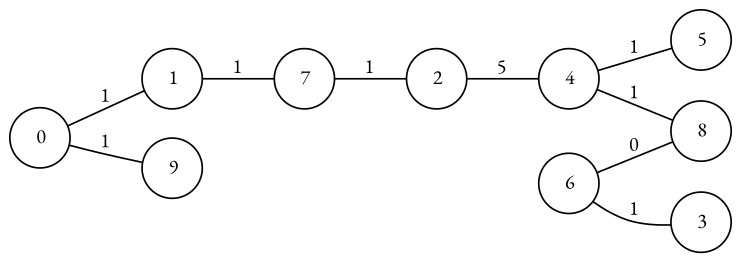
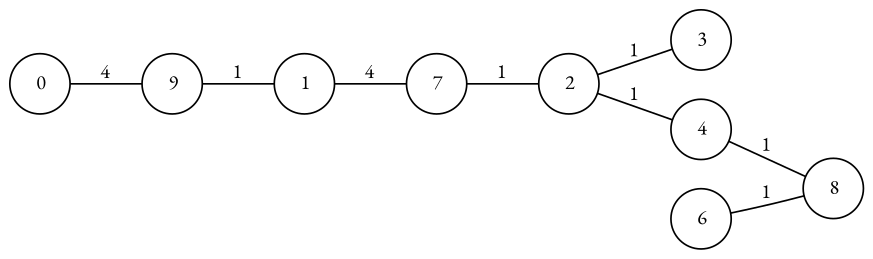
  graph {
    fixedsize="true;"
    fontname="EB Garamond"
    rankdir=LR
    node [color=black fontname="EB Garamond" fontsize=12 hight=.12 shape=circle]
    edge [fontname="EB Garamond" fontsize=12]
    n1 [label=" 0" width=.12]
    n2 [label=" 1" width=.12]
    n3 [label=" 9" width=.12]
    n4 [label=" 7" width=.12]
    n5 [label=" 2" width=.12]
    n6 [label=" 3" width=.12]
    n7 [label=" 4" width=.12]
-   n8 [label=" 5" width=.12]
    n9 [label=" 8" width=.12]
    n10 [label=" 6" width=.12]
-   n1 -- n2 [label=1]
-   n1 -- n3 [label=1]
-   n2 -- n4 [label=1]
+   n3 -- n2 [label=1]
+   n1 -- n3 [label=4]
+   n2 -- n4 [label=4]
    n4 -- n5 [label=1]
-   n10 -- n6 [label=1]
-   n5 -- n7 [label=5]
-   n7 -- n8 [label=1]
+   n5 -- n6 [label=1]
+   n5 -- n7 [label=1]
    n7 -- n9 [label=1]
-   n10 -- n9 [label=0]
+   n10 -- n9 [label=1]
  }
